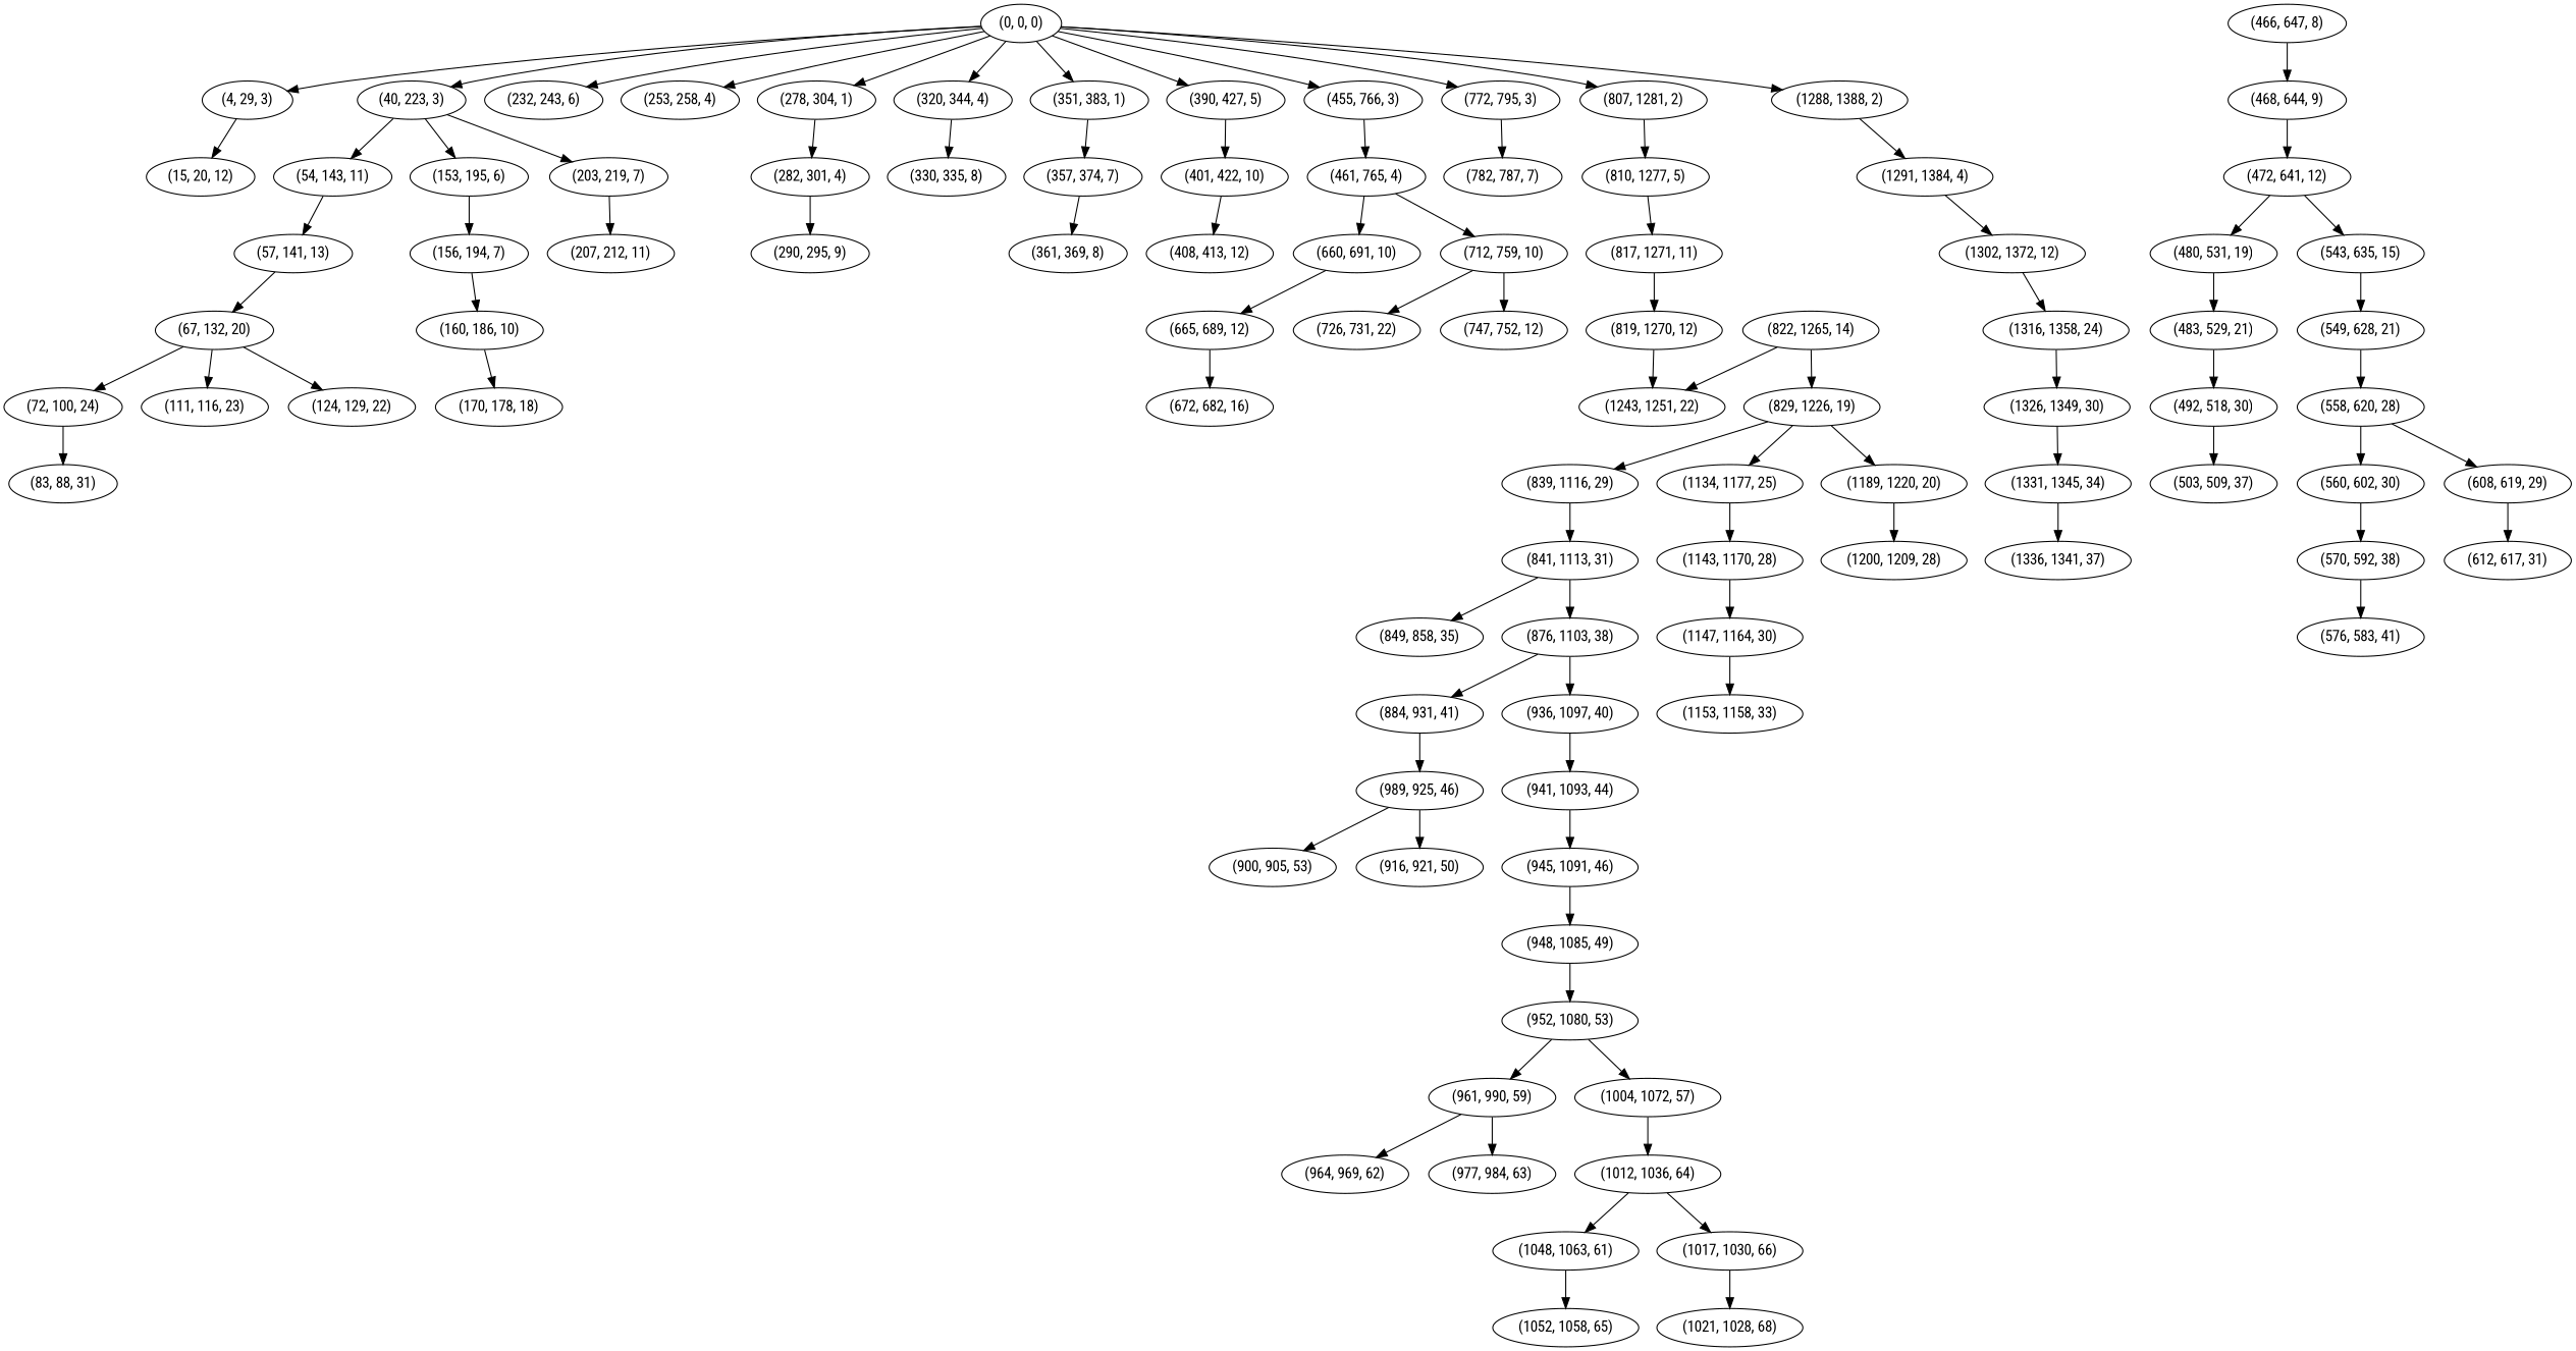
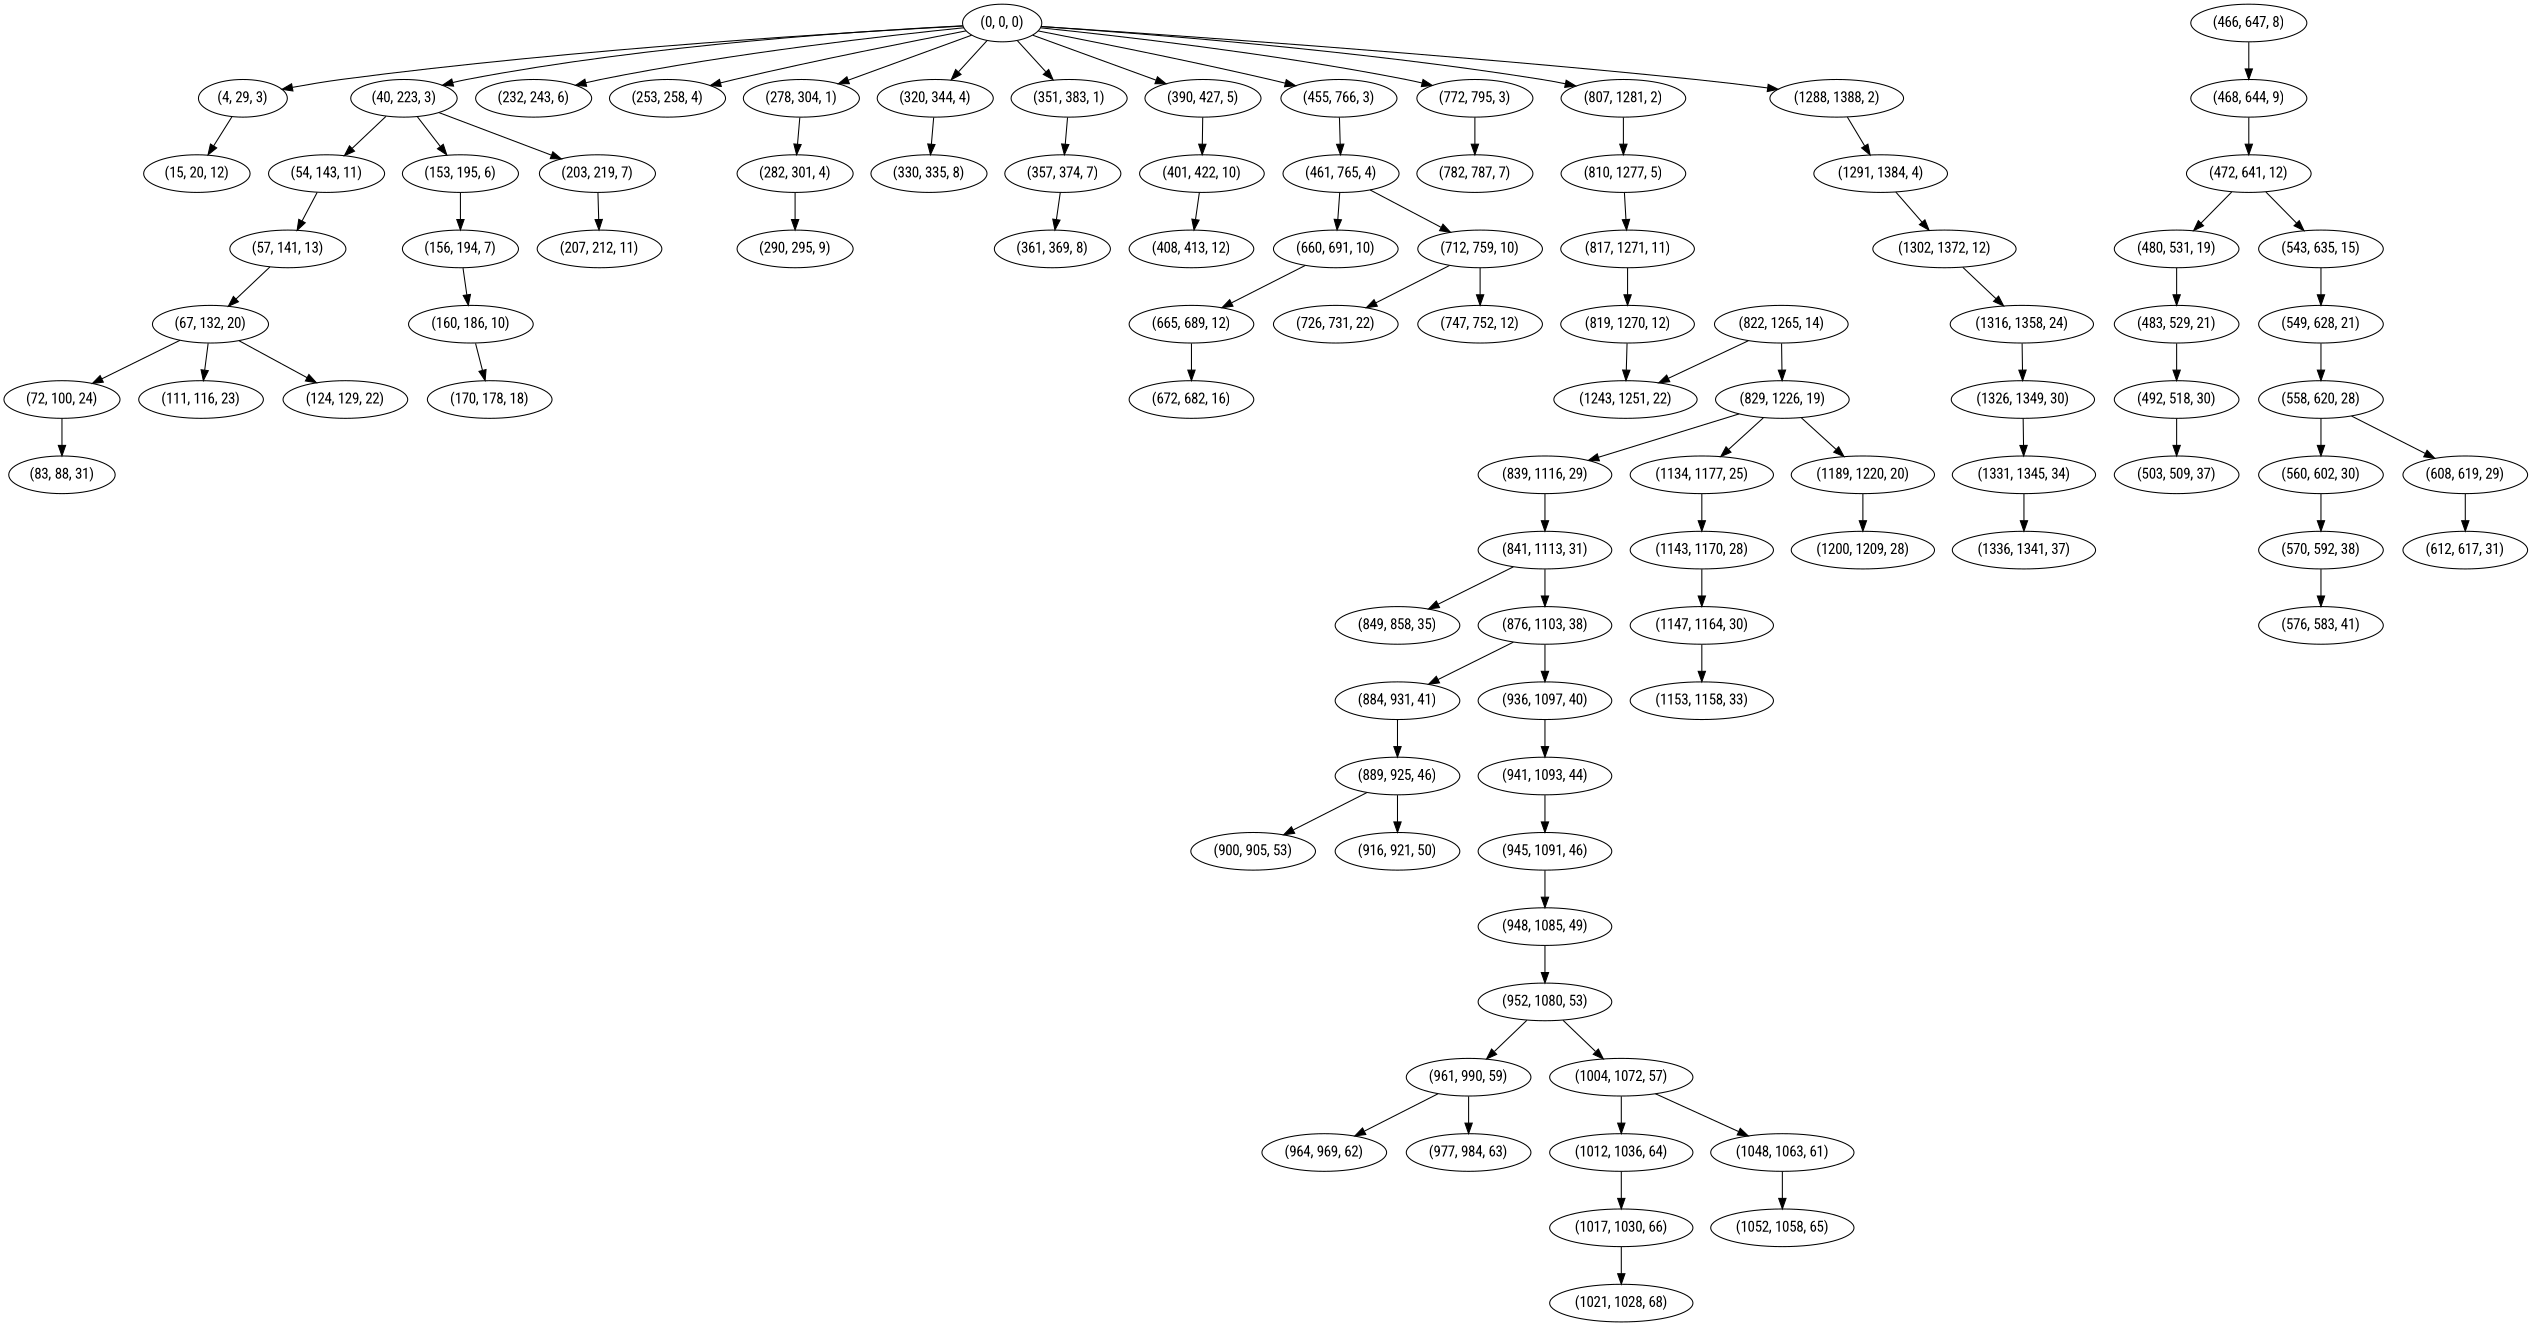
  digraph {
    fontname="Roboto Condensed"
    node [fontname="Roboto Condensed"]
    edge [fontname="Roboto Condensed"]
    "(0, 0, 0)"
    "(4, 29, 3)"
    "(40, 223, 3)"
    "(232, 243, 6)"
    "(253, 258, 4)"
    "(278, 304, 1)"
    "(320, 344, 4)"
    "(351, 383, 1)"
    "(390, 427, 5)"
    "(455, 766, 3)"
    "(772, 795, 3)"
    "(807, 1281, 2)"
    "(1288, 1388, 2)"
    "(15, 20, 12)"
    "(54, 143, 11)"
    "(153, 195, 6)"
    "(203, 219, 7)"
    "(282, 301, 4)"
    "(330, 335, 8)"
    "(357, 374, 7)"
    "(401, 422, 10)"
    "(461, 765, 4)"
    "(782, 787, 7)"
    "(810, 1277, 5)"
    "(1291, 1384, 4)"
    "(57, 141, 13)"
    "(156, 194, 7)"
    "(207, 212, 11)"
    "(67, 132, 20)"
    "(72, 100, 24)"
    "(111, 116, 23)"
    "(124, 129, 22)"
    "(83, 88, 31)"
    "(160, 186, 10)"
    "(170, 178, 18)"
    "(290, 295, 9)"
    "(361, 369, 8)"
    "(408, 413, 12)"
    "(660, 691, 10)"
    "(712, 759, 10)"
    "(466, 647, 8)"
    "(468, 644, 9)"
    "(665, 689, 12)"
    "(726, 731, 22)"
    "(747, 752, 12)"
    "(472, 641, 12)"
    "(480, 531, 19)"
    "(543, 635, 15)"
    "(483, 529, 21)"
    "(549, 628, 21)"
    "(492, 518, 30)"
    "(503, 509, 37)"
    "(558, 620, 28)"
    "(560, 602, 30)"
    "(608, 619, 29)"
    "(570, 592, 38)"
    "(612, 617, 31)"
    "(576, 583, 41)"
    "(672, 682, 16)"
    "(817, 1271, 11)"
    "(819, 1270, 12)"
    "(1243, 1251, 22)"
    "(822, 1265, 14)"
    "(829, 1226, 19)"
    "(839, 1116, 29)"
    "(1134, 1177, 25)"
    "(1189, 1220, 20)"
    "(841, 1113, 31)"
    "(1143, 1170, 28)"
    "(1200, 1209, 28)"
    "(849, 858, 35)"
    "(876, 1103, 38)"
    "(884, 931, 41)"
    "(936, 1097, 40)"
-   "(889, 925, 46)" [label="(989, 925, 46)"]
+   "(889, 925, 46)"
    "(941, 1093, 44)"
    "(900, 905, 53)"
    "(916, 921, 50)"
    "(945, 1091, 46)"
    "(948, 1085, 49)"
    "(952, 1080, 53)"
    "(961, 990, 59)"
    "(1004, 1072, 57)"
    "(964, 969, 62)"
    "(977, 984, 63)"
    "(1012, 1036, 64)"
    "(1048, 1063, 61)"
    "(1017, 1030, 66)"
    "(1052, 1058, 65)"
    "(1021, 1028, 68)"
    "(1147, 1164, 30)"
    "(1153, 1158, 33)"
    "(1302, 1372, 12)"
    "(1316, 1358, 24)"
    "(1326, 1349, 30)"
    "(1331, 1345, 34)"
    "(1336, 1341, 37)"
    "(0, 0, 0)" -> "(4, 29, 3)"
    "(0, 0, 0)" -> "(40, 223, 3)"
    "(0, 0, 0)" -> "(232, 243, 6)"
    "(0, 0, 0)" -> "(253, 258, 4)"
    "(0, 0, 0)" -> "(278, 304, 1)"
    "(0, 0, 0)" -> "(320, 344, 4)"
    "(0, 0, 0)" -> "(351, 383, 1)"
    "(0, 0, 0)" -> "(390, 427, 5)"
    "(0, 0, 0)" -> "(455, 766, 3)"
    "(0, 0, 0)" -> "(772, 795, 3)"
    "(0, 0, 0)" -> "(807, 1281, 2)"
    "(0, 0, 0)" -> "(1288, 1388, 2)"
    "(4, 29, 3)" -> "(15, 20, 12)"
    "(40, 223, 3)" -> "(54, 143, 11)"
    "(40, 223, 3)" -> "(153, 195, 6)"
    "(40, 223, 3)" -> "(203, 219, 7)"
    "(278, 304, 1)" -> "(282, 301, 4)"
    "(320, 344, 4)" -> "(330, 335, 8)"
    "(351, 383, 1)" -> "(357, 374, 7)"
    "(390, 427, 5)" -> "(401, 422, 10)"
    "(455, 766, 3)" -> "(461, 765, 4)"
    "(772, 795, 3)" -> "(782, 787, 7)"
    "(807, 1281, 2)" -> "(810, 1277, 5)"
    "(1288, 1388, 2)" -> "(1291, 1384, 4)"
    "(54, 143, 11)" -> "(57, 141, 13)"
    "(153, 195, 6)" -> "(156, 194, 7)"
    "(203, 219, 7)" -> "(207, 212, 11)"
    "(282, 301, 4)" -> "(290, 295, 9)"
    "(357, 374, 7)" -> "(361, 369, 8)"
    "(401, 422, 10)" -> "(408, 413, 12)"
    "(461, 765, 4)" -> "(660, 691, 10)"
    "(461, 765, 4)" -> "(712, 759, 10)"
    "(810, 1277, 5)" -> "(817, 1271, 11)"
    "(1291, 1384, 4)" -> "(1302, 1372, 12)"
    "(57, 141, 13)" -> "(67, 132, 20)"
    "(156, 194, 7)" -> "(160, 186, 10)"
    "(67, 132, 20)" -> "(72, 100, 24)"
    "(67, 132, 20)" -> "(111, 116, 23)"
    "(67, 132, 20)" -> "(124, 129, 22)"
    "(72, 100, 24)" -> "(83, 88, 31)"
    "(160, 186, 10)" -> "(170, 178, 18)"
    "(660, 691, 10)" -> "(665, 689, 12)"
    "(712, 759, 10)" -> "(726, 731, 22)"
    "(712, 759, 10)" -> "(747, 752, 12)"
    "(466, 647, 8)" -> "(468, 644, 9)"
    "(468, 644, 9)" -> "(472, 641, 12)"
    "(665, 689, 12)" -> "(672, 682, 16)"
    "(472, 641, 12)" -> "(480, 531, 19)"
    "(472, 641, 12)" -> "(543, 635, 15)"
    "(480, 531, 19)" -> "(483, 529, 21)"
    "(543, 635, 15)" -> "(549, 628, 21)"
    "(483, 529, 21)" -> "(492, 518, 30)"
    "(549, 628, 21)" -> "(558, 620, 28)"
    "(492, 518, 30)" -> "(503, 509, 37)"
    "(558, 620, 28)" -> "(560, 602, 30)"
    "(558, 620, 28)" -> "(608, 619, 29)"
    "(560, 602, 30)" -> "(570, 592, 38)"
    "(608, 619, 29)" -> "(612, 617, 31)"
    "(570, 592, 38)" -> "(576, 583, 41)"
    "(817, 1271, 11)" -> "(819, 1270, 12)"
    "(819, 1270, 12)" -> "(1243, 1251, 22)"
    "(822, 1265, 14)" -> "(1243, 1251, 22)"
    "(822, 1265, 14)" -> "(829, 1226, 19)"
    "(829, 1226, 19)" -> "(839, 1116, 29)"
    "(829, 1226, 19)" -> "(1134, 1177, 25)"
    "(829, 1226, 19)" -> "(1189, 1220, 20)"
    "(839, 1116, 29)" -> "(841, 1113, 31)"
    "(1134, 1177, 25)" -> "(1143, 1170, 28)"
    "(1189, 1220, 20)" -> "(1200, 1209, 28)"
    "(841, 1113, 31)" -> "(849, 858, 35)"
    "(841, 1113, 31)" -> "(876, 1103, 38)"
    "(1143, 1170, 28)" -> "(1147, 1164, 30)"
    "(876, 1103, 38)" -> "(884, 931, 41)"
    "(876, 1103, 38)" -> "(936, 1097, 40)"
    "(884, 931, 41)" -> "(889, 925, 46)"
    "(936, 1097, 40)" -> "(941, 1093, 44)"
    "(889, 925, 46)" -> "(900, 905, 53)"
    "(889, 925, 46)" -> "(916, 921, 50)"
    "(941, 1093, 44)" -> "(945, 1091, 46)"
    "(945, 1091, 46)" -> "(948, 1085, 49)"
    "(948, 1085, 49)" -> "(952, 1080, 53)"
    "(952, 1080, 53)" -> "(961, 990, 59)"
    "(952, 1080, 53)" -> "(1004, 1072, 57)"
    "(961, 990, 59)" -> "(964, 969, 62)"
    "(961, 990, 59)" -> "(977, 984, 63)"
    "(1004, 1072, 57)" -> "(1012, 1036, 64)"
-   "(1012, 1036, 64)" -> "(1048, 1063, 61)"
+   "(1004, 1072, 57)" -> "(1048, 1063, 61)"
    "(1012, 1036, 64)" -> "(1017, 1030, 66)"
    "(1048, 1063, 61)" -> "(1052, 1058, 65)"
    "(1017, 1030, 66)" -> "(1021, 1028, 68)"
    "(1147, 1164, 30)" -> "(1153, 1158, 33)"
    "(1302, 1372, 12)" -> "(1316, 1358, 24)"
    "(1316, 1358, 24)" -> "(1326, 1349, 30)"
    "(1326, 1349, 30)" -> "(1331, 1345, 34)"
    "(1331, 1345, 34)" -> "(1336, 1341, 37)"
  }
